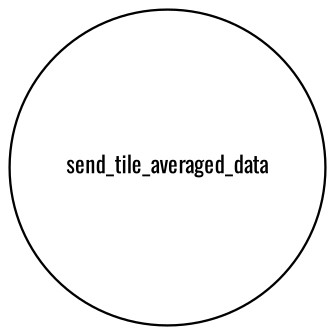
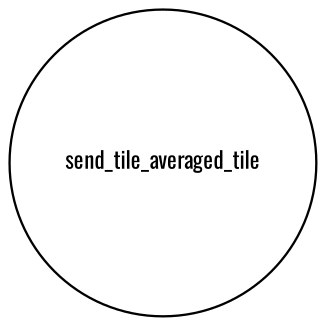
  digraph {
    rankdir=LR
    fontname=Oswald
-   n1 [color=black fillcolor=white fontname=Oswald fontsize=10 height=0.2 label=send_tile_averaged_data shape=circle style=filled width=0.4]
+   n1 [color=black fillcolor=white fontname=Oswald fontsize=10 height=0.2 label=send_tile_averaged_tile shape=circle style=filled width=0.4]
  }
